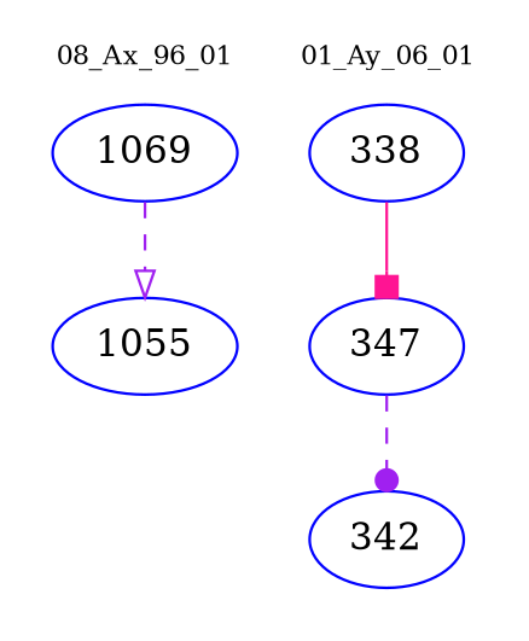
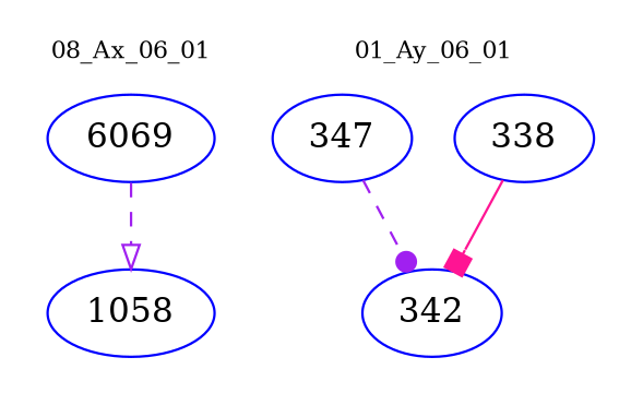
  digraph {
    node [color=blue]
    edge [color=purple style=dashed]
-   n1 [label=1069]
-   n2 [label=1055]
+   n1 [label=6069]
+   n2 [label=1058]
    n3 [label=338]
    n4 [label=347]
    n5 [label=342]
    subgraph cluster_1 {
      color=white
      fontsize=10
-     label="08_Ax_96_01"
+     label="08_Ax_06_01"
      n1
      n2
    }
    subgraph cluster_2 {
      color=white
      fontsize=10
      label="01_Ay_06_01"
      n3
      n4
      n5
    }
    n1 -> n2 [arrowhead=onormal]
-   n3 -> n4 [arrowhead=box color=deeppink style=solid]
+   n3 -> n5 [arrowhead=box color=deeppink style=solid]
    n4 -> n5 [arrowhead=dot]
  }
